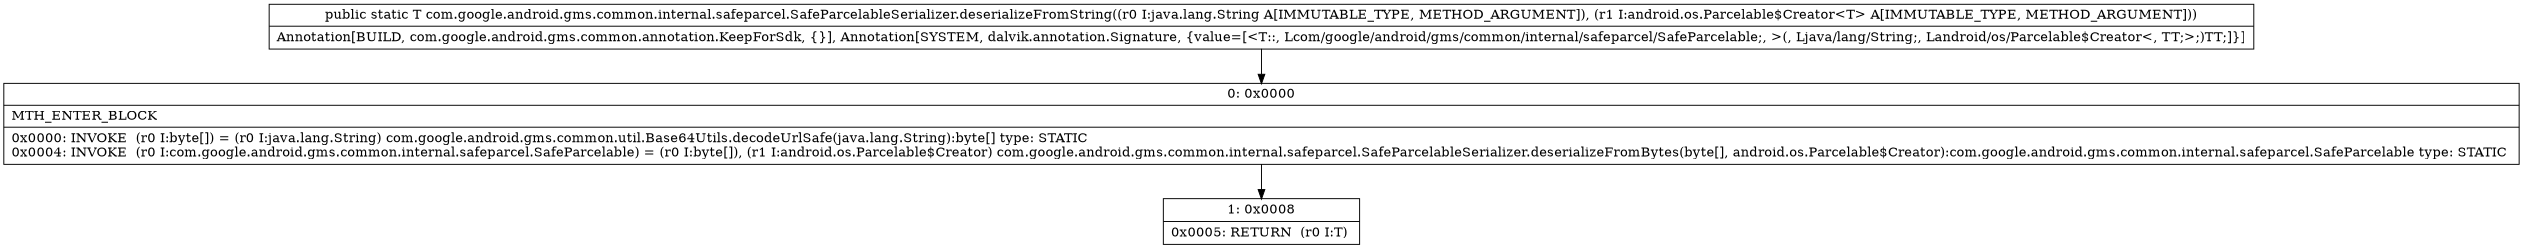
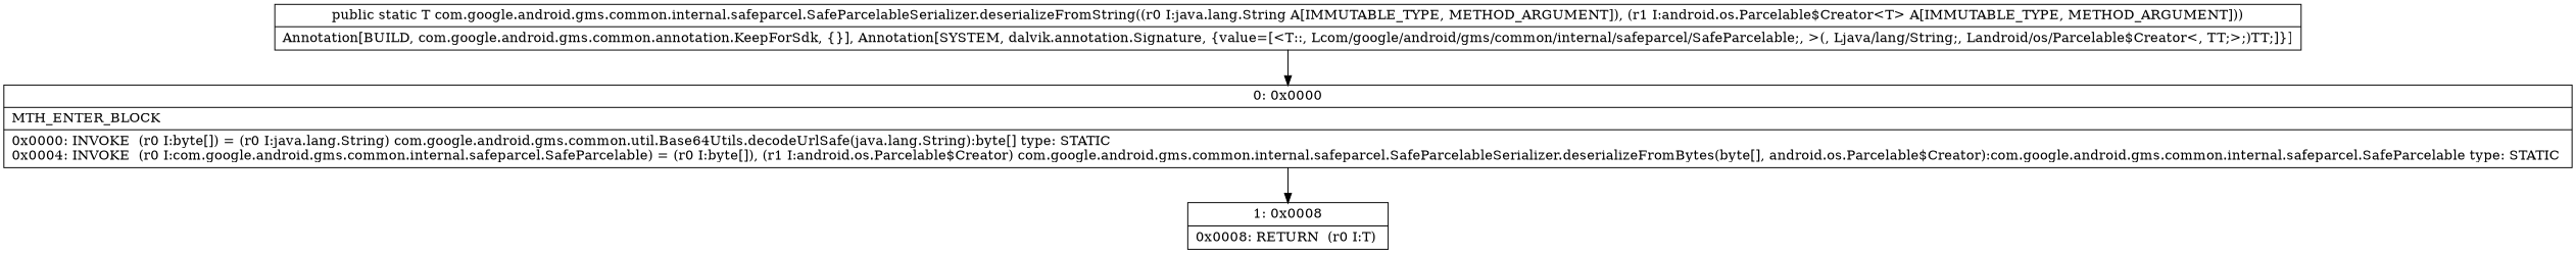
  digraph {
    node [shape=record]
    n1 [label="{0\:\ 0x0000|MTH_ENTER_BLOCK\l|0x0000: INVOKE  (r0 I:byte[]) = (r0 I:java.lang.String) com.google.android.gms.common.util.Base64Utils.decodeUrlSafe(java.lang.String):byte[] type: STATIC \l0x0004: INVOKE  (r0 I:com.google.android.gms.common.internal.safeparcel.SafeParcelable) = (r0 I:byte[]), (r1 I:android.os.Parcelable$Creator) com.google.android.gms.common.internal.safeparcel.SafeParcelableSerializer.deserializeFromBytes(byte[], android.os.Parcelable$Creator):com.google.android.gms.common.internal.safeparcel.SafeParcelable type: STATIC \l}"]
-   n2 [label="{1\:\ 0x0008|0x0005: RETURN  (r0 I:T) \l}"]
+   n2 [label="{1\:\ 0x0008|0x0008: RETURN  (r0 I:T) \l}"]
    n3 [label="{public static T com.google.android.gms.common.internal.safeparcel.SafeParcelableSerializer.deserializeFromString((r0 I:java.lang.String A[IMMUTABLE_TYPE, METHOD_ARGUMENT]), (r1 I:android.os.Parcelable$Creator\<T\> A[IMMUTABLE_TYPE, METHOD_ARGUMENT]))  | Annotation[BUILD, com.google.android.gms.common.annotation.KeepForSdk, \{\}], Annotation[SYSTEM, dalvik.annotation.Signature, \{value=[\<T::, Lcom\/google\/android\/gms\/common\/internal\/safeparcel\/SafeParcelable;, \>(, Ljava\/lang\/String;, Landroid\/os\/Parcelable$Creator\<, TT;\>;)TT;]\}]\l}"]
    n1 -> n2
    n3 -> n1
  }
